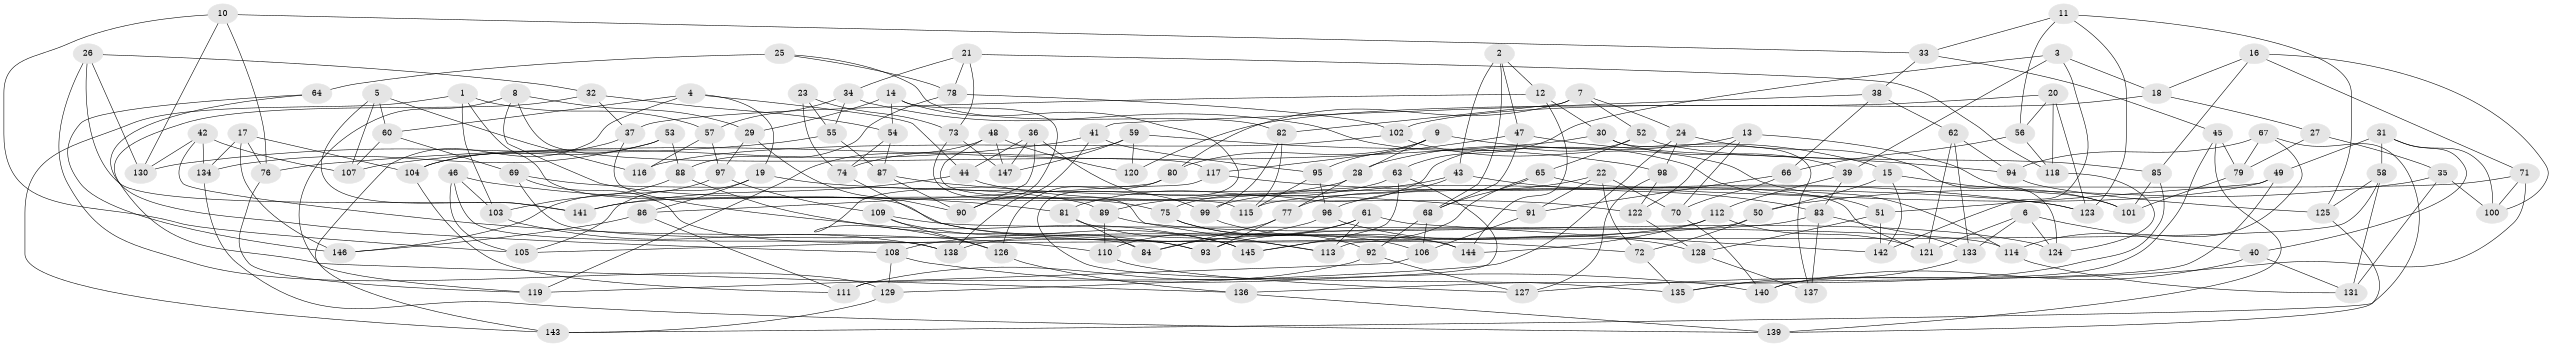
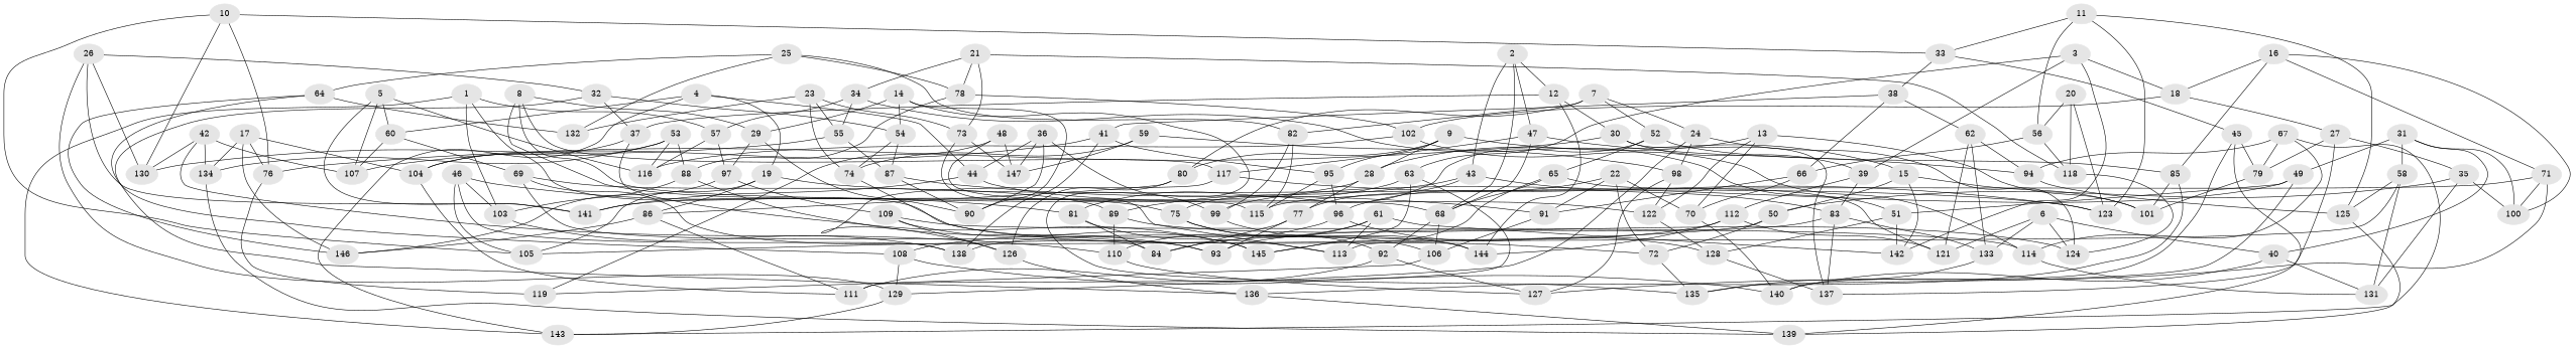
  graph {
    node [color=gray90 style=filled]
    1
    57
    72
    103
    143
    116
    97
    135
    138
    2
    12
    43
    47
    68
    30
    37
    144
    77
    83
    89
    117
    94
    92
    106
    3
    18
    39
    63
    142
    27
    102
    112
    145
    81
    111
    4
    19
    44
    60
    105
    123
    86
    141
    122
    107
    69
    5
    6
    40
    121
    124
    133
    131
    140
    7
    24
    52
    80
    82
    98
    129
    75
    85
    65
    126
    99
    115
    8
    29
    119
    90
    9
    15
    28
    95
    101
    50
    96
    10
    33
    76
    130
    38
    45
    11
    56
    125
    118
    66
    139
    137
    104
    13
    70
    128
    14
    54
    74
    87
    16
    71
    100
    127
    136
    17
    134
    146
    35
    79
    114
    20
-   120
    21
    34
    73
    78
    55
    51
    147
    113
    88
    22
    91
    108
    23
+   132
    25
    64
    26
    32
    84
    93
    109
    31
    49
    58
    41
    62
    36
    42
    110
    46
    48
    53
    59
    61
    67
    1 -- 57
    1 -- 72
    1 -- 103
    1 -- 143
    57 -- 116
    57 -- 97
    72 -- 135
    103 -- 138
    97 -- 146
    97 -- 109
    2 -- 12
    2 -- 43
    2 -- 47
    2 -- 68
    12 -- 30
    12 -- 37
    12 -- 144
    43 -- 77
    43 -- 83
    43 -- 89
    47 -- 68
    47 -- 117
    47 -- 94
    68 -- 92
    68 -- 106
    30 -- 39
    30 -- 76
    30 -- 137
    37 -- 145
    37 -- 104
    77 -- 84
    77 -- 93
    83 -- 133
    83 -- 137
    83 -- 93
    89 -- 124
    89 -- 110
    117 -- 123
    117 -- 126
    94 -- 125
    92 -- 111
    92 -- 127
    106 -- 119
    3 -- 18
    3 -- 39
    3 -- 63
    3 -- 142
    18 -- 27
    18 -- 102
    39 -- 83
    39 -- 112
    63 -- 145
    63 -- 81
    63 -- 111
+   27 -- 137
    27 -- 35
    27 -- 79
    102 -- 116
    102 -- 114
    112 -- 138
    112 -- 144
    112 -- 121
    81 -- 113
    81 -- 84
    4 -- 143
    4 -- 19
    4 -- 44
    4 -- 60
    19 -- 105
    19 -- 123
    19 -- 86
    44 -- 141
    44 -- 122
    60 -- 107
    60 -- 69
    86 -- 111
    86 -- 146
    122 -- 128
    69 -- 89
    69 -- 84
    69 -- 93
    5 -- 116
    5 -- 60
    5 -- 141
    5 -- 107
    6 -- 40
    6 -- 121
    6 -- 124
    6 -- 133
    40 -- 131
    40 -- 140
    133 -- 135
    7 -- 24
    7 -- 52
    7 -- 80
    7 -- 82
    24 -- 124
    24 -- 98
    24 -- 129
    52 -- 75
    52 -- 85
    52 -- 65
    80 -- 86
    80 -- 126
    82 -- 99
    82 -- 115
    98 -- 122
    98 -- 127
    129 -- 143
    75 -- 92
    75 -- 106
    85 -- 101
    85 -- 136
    65 -- 68
    65 -- 145
    65 -- 121
    126 -- 136
    99 -- 144
    8 -- 117
    8 -- 75
    8 -- 29
-   8 -- 119
+   8 -- 68
    29 -- 97
    29 -- 90
    9 -- 80
    9 -- 15
    9 -- 28
    9 -- 95
    15 -- 142
    15 -- 101
    15 -- 50
    28 -- 77
    28 -- 141
    95 -- 115
    95 -- 96
    50 -- 72
    50 -- 105
    96 -- 128
    96 -- 108
    10 -- 105
    10 -- 33
    10 -- 76
    10 -- 130
    33 -- 38
    33 -- 45
    76 -- 119
    38 -- 66
    38 -- 41
    38 -- 62
    45 -- 140
    45 -- 139
    45 -- 79
    11 -- 123
    11 -- 33
    11 -- 56
    11 -- 125
    56 -- 118
    56 -- 66
    125 -- 139
    118 -- 124
    66 -- 70
    66 -- 91
    104 -- 111
    13 -- 122
    13 -- 28
    13 -- 101
    13 -- 70
    70 -- 140
    128 -- 137
    14 -- 135
    14 -- 29
    14 -- 90
    14 -- 54
    54 -- 74
    54 -- 87
    74 -- 144
    87 -- 90
    87 -- 91
    16 -- 18
    16 -- 85
    16 -- 71
    16 -- 100
    71 -- 115
    71 -- 100
    71 -- 127
    136 -- 139
    17 -- 76
    17 -- 104
    17 -- 134
    17 -- 146
    134 -- 139
    35 -- 131
    35 -- 50
    35 -- 100
    79 -- 101
    114 -- 131
    20 -- 123
    20 -- 56
    20 -- 118
-   20 -- 120
    21 -- 118
    21 -- 34
    21 -- 73
    21 -- 78
    34 -- 57
    34 -- 55
    34 -- 51
    73 -- 147
    73 -- 113
    78 -- 102
    78 -- 88
    55 -- 130
    55 -- 87
    51 -- 142
    51 -- 128
    88 -- 103
    88 -- 93
    22 -- 72
    22 -- 96
    22 -- 70
    22 -- 91
    91 -- 106
    108 -- 140
    108 -- 129
    23 -- 74
    23 -- 73
    23 -- 55
+   23 -- 132
    25 -- 82
    25 -- 78
+   25 -- 132
    25 -- 64
    64 -- 146
    64 -- 108
+   64 -- 132
    26 -- 141
    26 -- 129
    26 -- 130
    26 -- 32
    32 -- 37
    32 -- 54
    32 -- 136
    109 -- 145
    109 -- 126
    109 -- 114
    31 -- 40
    31 -- 100
    31 -- 49
    31 -- 58
    49 -- 135
    49 -- 99
    49 -- 51
    58 -- 131
    58 -- 125
    58 -- 113
    41 -- 138
    41 -- 107
    41 -- 95
    62 -- 94
    62 -- 121
    62 -- 133
    36 -- 44
    36 -- 99
    36 -- 90
    36 -- 147
    42 -- 107
    42 -- 130
    42 -- 134
    42 -- 110
    110 -- 127
    46 -- 103
    46 -- 138
    46 -- 81
    46 -- 105
    48 -- 115
    48 -- 119
-   48 -- 120
    48 -- 147
+   53 -- 116
    53 -- 104
    53 -- 134
    53 -- 88
    59 -- 98
    59 -- 74
-   59 -- 120
    59 -- 147
    61 -- 142
    61 -- 113
    61 -- 84
    61 -- 110
    67 -- 143
    67 -- 94
    67 -- 79
    67 -- 114
  }
